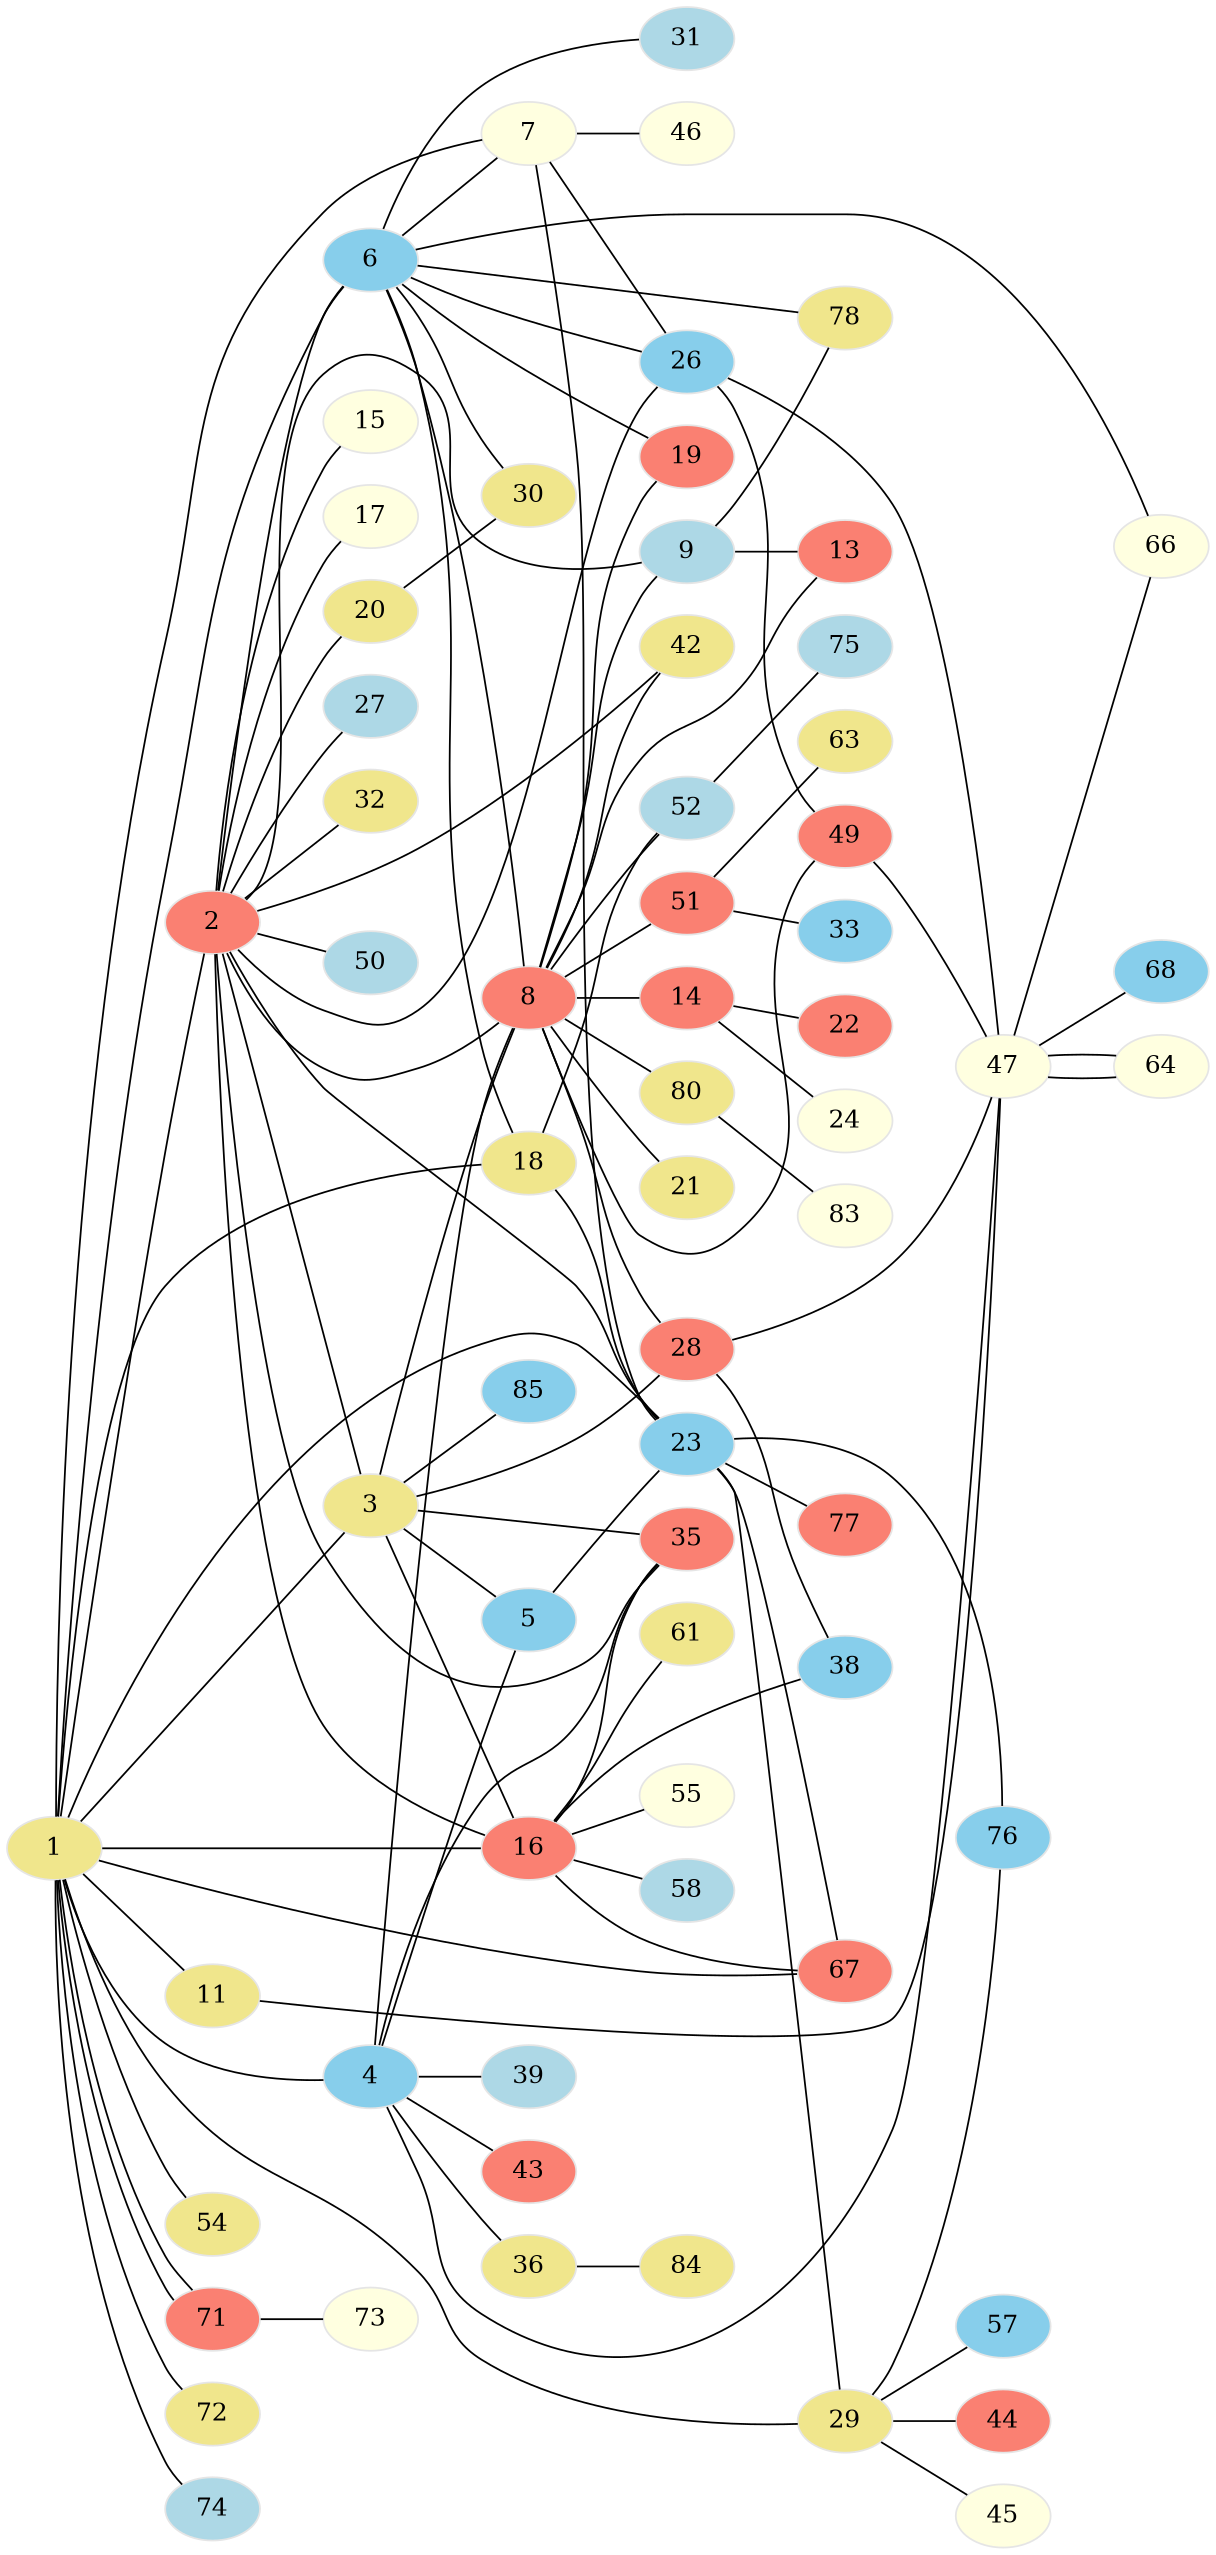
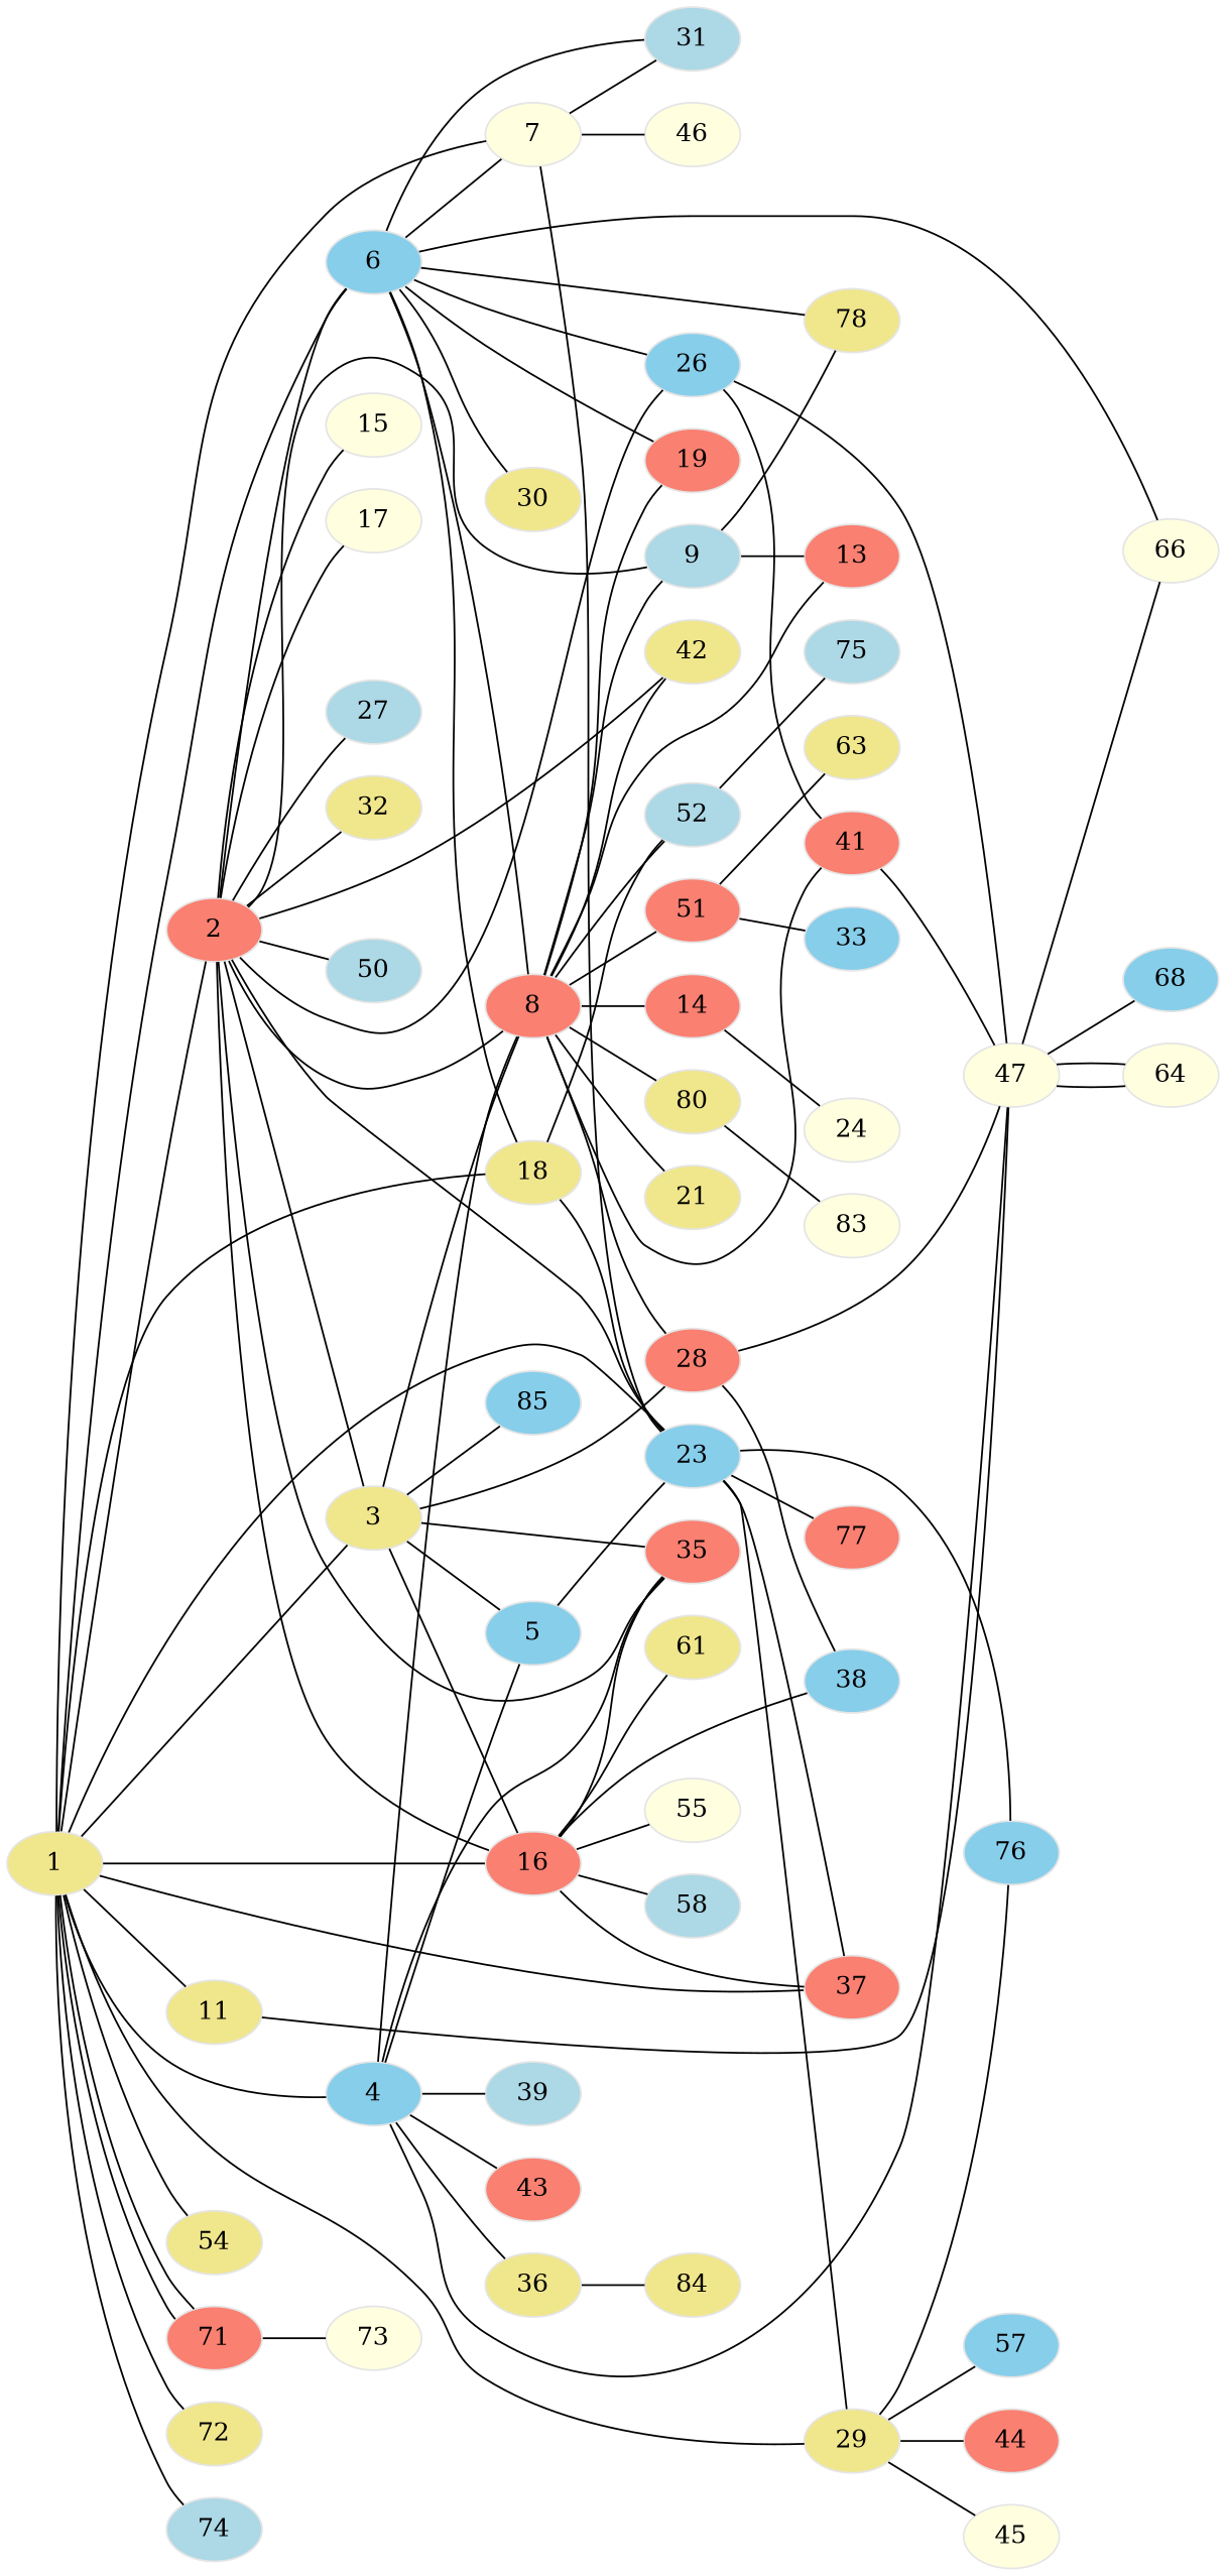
  graph {
    rankdir=LR
    node [color=gray90 fillcolor=khaki style=filled]
    1 [super="+59"]
    2 [fillcolor=salmon super="+12"]
    3 [super="+79"]
    4 [fillcolor=skyblue super="+48"]
    6 [fillcolor=skyblue super="+67"]
    7 [fillcolor=lightyellow super="+10"]
    11
    16 [fillcolor=salmon super="+25"]
    18 [super="+40"]
    23 [fillcolor=skyblue super="+69"]
    29 [super="+60"]
-   37 [fillcolor=salmon label=67]
+   37 [fillcolor=salmon]
    54
    71 [fillcolor=salmon]
    72
    74 [fillcolor=lightblue]
    8 [fillcolor=salmon super="+34"]
    9 [fillcolor=lightblue super="+56"]
    15 [fillcolor=lightyellow]
    17 [fillcolor=lightyellow]
-   20 [super="+49"]
    26 [fillcolor=skyblue super="+82"]
    27 [fillcolor=lightblue]
    32
    35 [fillcolor=salmon]
    42
    50 [fillcolor=lightblue]
    5 [fillcolor=skyblue]
    28 [fillcolor=salmon super="+62"]
    85 [fillcolor=skyblue]
    36
    39 [fillcolor=lightblue]
    43 [fillcolor=salmon]
    47 [fillcolor=lightyellow super="+65"]
    19 [fillcolor=salmon]
    30
    31 [fillcolor=lightblue]
    66 [fillcolor=lightyellow]
    78
    46 [fillcolor=lightyellow]
    38 [fillcolor=skyblue]
    55 [fillcolor=lightyellow]
    58 [fillcolor=lightblue]
    61
    52 [fillcolor=lightblue super="+70"]
    76 [fillcolor=skyblue]
    77 [fillcolor=salmon]
    44 [fillcolor=salmon]
    45 [fillcolor=lightyellow]
    57 [fillcolor=skyblue]
    73 [fillcolor=lightyellow]
    13 [fillcolor=salmon super="+81"]
    14 [fillcolor=salmon super="+53"]
    21
-   41 [fillcolor=salmon label=49]
+   41 [fillcolor=salmon]
    51 [fillcolor=salmon]
    80
    84
    64 [fillcolor=lightyellow]
    68 [fillcolor=skyblue]
-   22 [fillcolor=salmon]
    24 [fillcolor=lightyellow]
    33 [fillcolor=skyblue]
    63
    75 [fillcolor=lightblue]
    83 [fillcolor=lightyellow]
    1 -- 2
    1 -- 3
    1 -- 4
    1 -- 6
    1 -- 7 [weight=2]
    1 -- 11
    1 -- 16 [weight=2]
    1 -- 18 [weight=3]
    1 -- 23 [weight=2]
    1 -- 29
    1 -- 37
    1 -- 54
    1 -- 71
    1 -- 71
    1 -- 72
    1 -- 74
    2 -- 3
    2 -- 6
    2 -- 16
    2 -- 23
    2 -- 8
    2 -- 9
    2 -- 15
    2 -- 17
-   2 -- 20
    2 -- 26
    2 -- 27
    2 -- 32
    2 -- 35
    2 -- 42
    2 -- 50
    3 -- 16
    3 -- 8
    3 -- 35
    3 -- 5
    3 -- 28
    3 -- 85
    4 -- 8
    4 -- 35
    4 -- 5
    4 -- 36
    4 -- 39
    4 -- 43
    4 -- 47
    6 -- 7
    6 -- 18
    6 -- 8
    6 -- 26
    6 -- 19
    6 -- 30
    6 -- 31
    6 -- 66
    6 -- 78
    7 -- 23
-   7 -- 26
+   7 -- 31
    7 -- 46
    11 -- 47
    16 -- 37
    16 -- 35
    16 -- 38
    16 -- 55
    16 -- 58
    16 -- 61
    18 -- 23
    18 -- 52
    23 -- 29
    23 -- 37
    23 -- 76
    23 -- 77
    29 -- 76
    29 -- 44
    29 -- 45
    29 -- 57
    71 -- 73
    8 -- 9
    8 -- 42
    8 -- 28
    8 -- 19
    8 -- 52
    8 -- 13
    8 -- 14
    8 -- 21
    8 -- 41
    8 -- 51
    8 -- 80
    9 -- 78
    9 -- 13
-   20 -- 30
    26 -- 47
    26 -- 41
    5 -- 23
    28 -- 47
    28 -- 38
    36 -- 84
    47 -- 66
    47 -- 64
    47 -- 64
    47 -- 68
    52 -- 75
-   14 -- 22
    14 -- 24
    41 -- 47
    51 -- 33
    51 -- 63
    80 -- 83
  }
